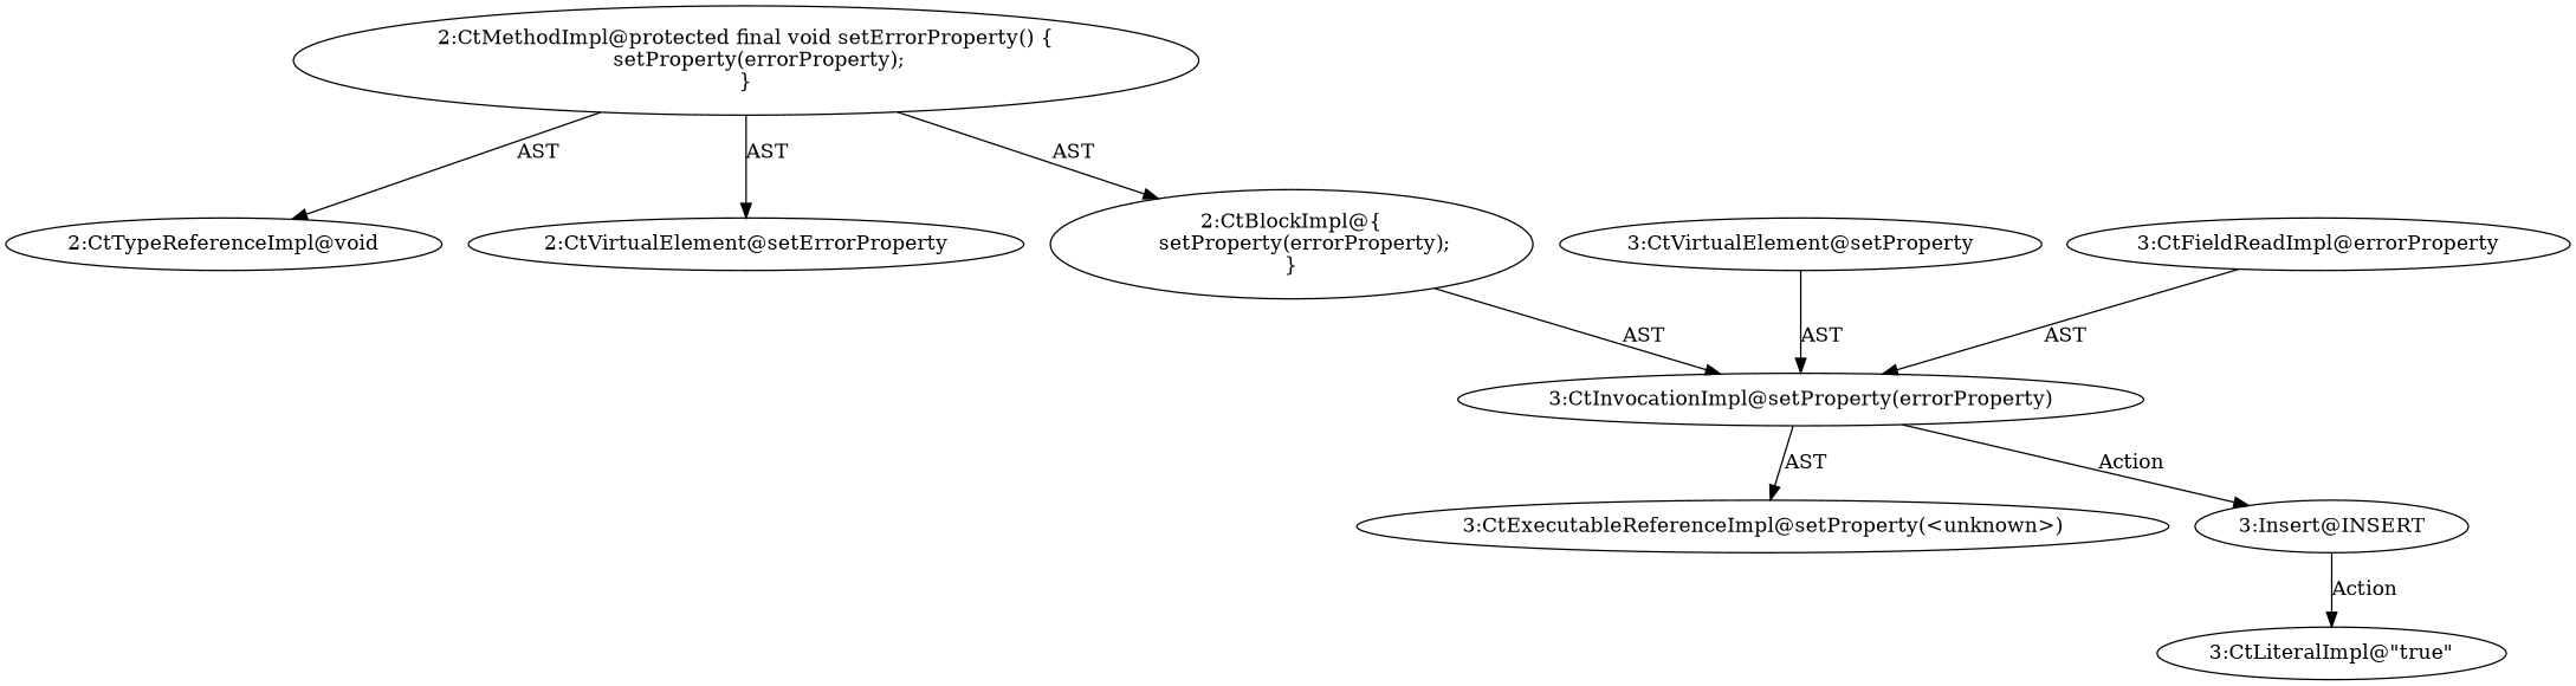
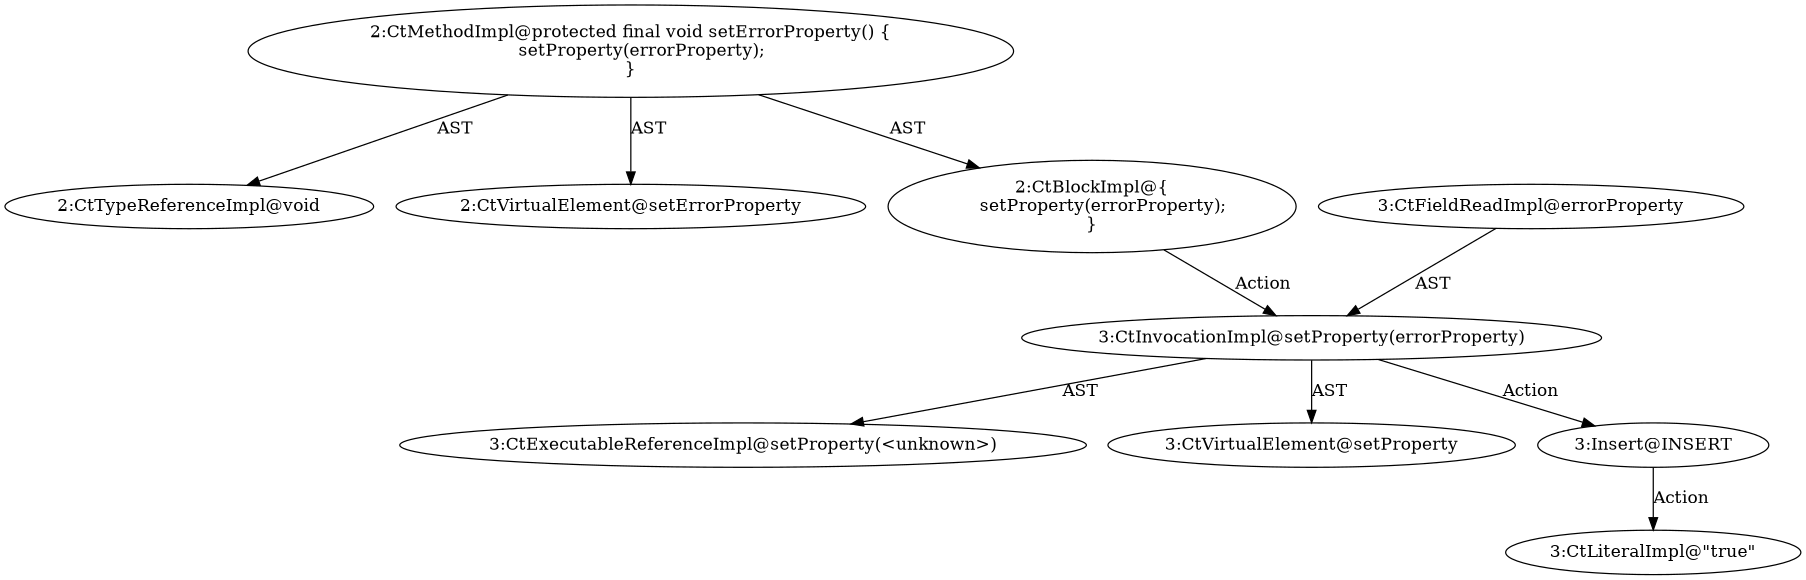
  digraph {
    node [shape=ellipse]
    n1 [label="2:CtTypeReferenceImpl@void"]
    n2 [label="2:CtVirtualElement@setErrorProperty"]
    n3 [label="3:CtExecutableReferenceImpl@setProperty(<unknown>)"]
    n4 [label="3:CtVirtualElement@setProperty"]
    n5 [label="3:CtFieldReadImpl@errorProperty"]
    n6 [label="3:CtInvocationImpl@setProperty(errorProperty)"]
    n7 [label="3:Insert@INSERT"]
    n8 [label="3:CtLiteralImpl@\"true\""]
    n9 [label="2:CtBlockImpl@\{\n    setProperty(errorProperty);\n\}"]
    n10 [label="2:CtMethodImpl@protected final void setErrorProperty() \{\n    setProperty(errorProperty);\n\}"]
    n5 -> n6 [label=AST]
    n6 -> n3 [label=AST]
-   n4 -> n6 [label=AST]
+   n6 -> n4 [label=AST]
    n6 -> n7 [label=Action]
    n7 -> n8 [label=Action]
-   n9 -> n6 [label=AST]
+   n9 -> n6 [label=Action]
    n10 -> n1 [label=AST]
    n10 -> n2 [label=AST]
    n10 -> n9 [label=AST]
  }
